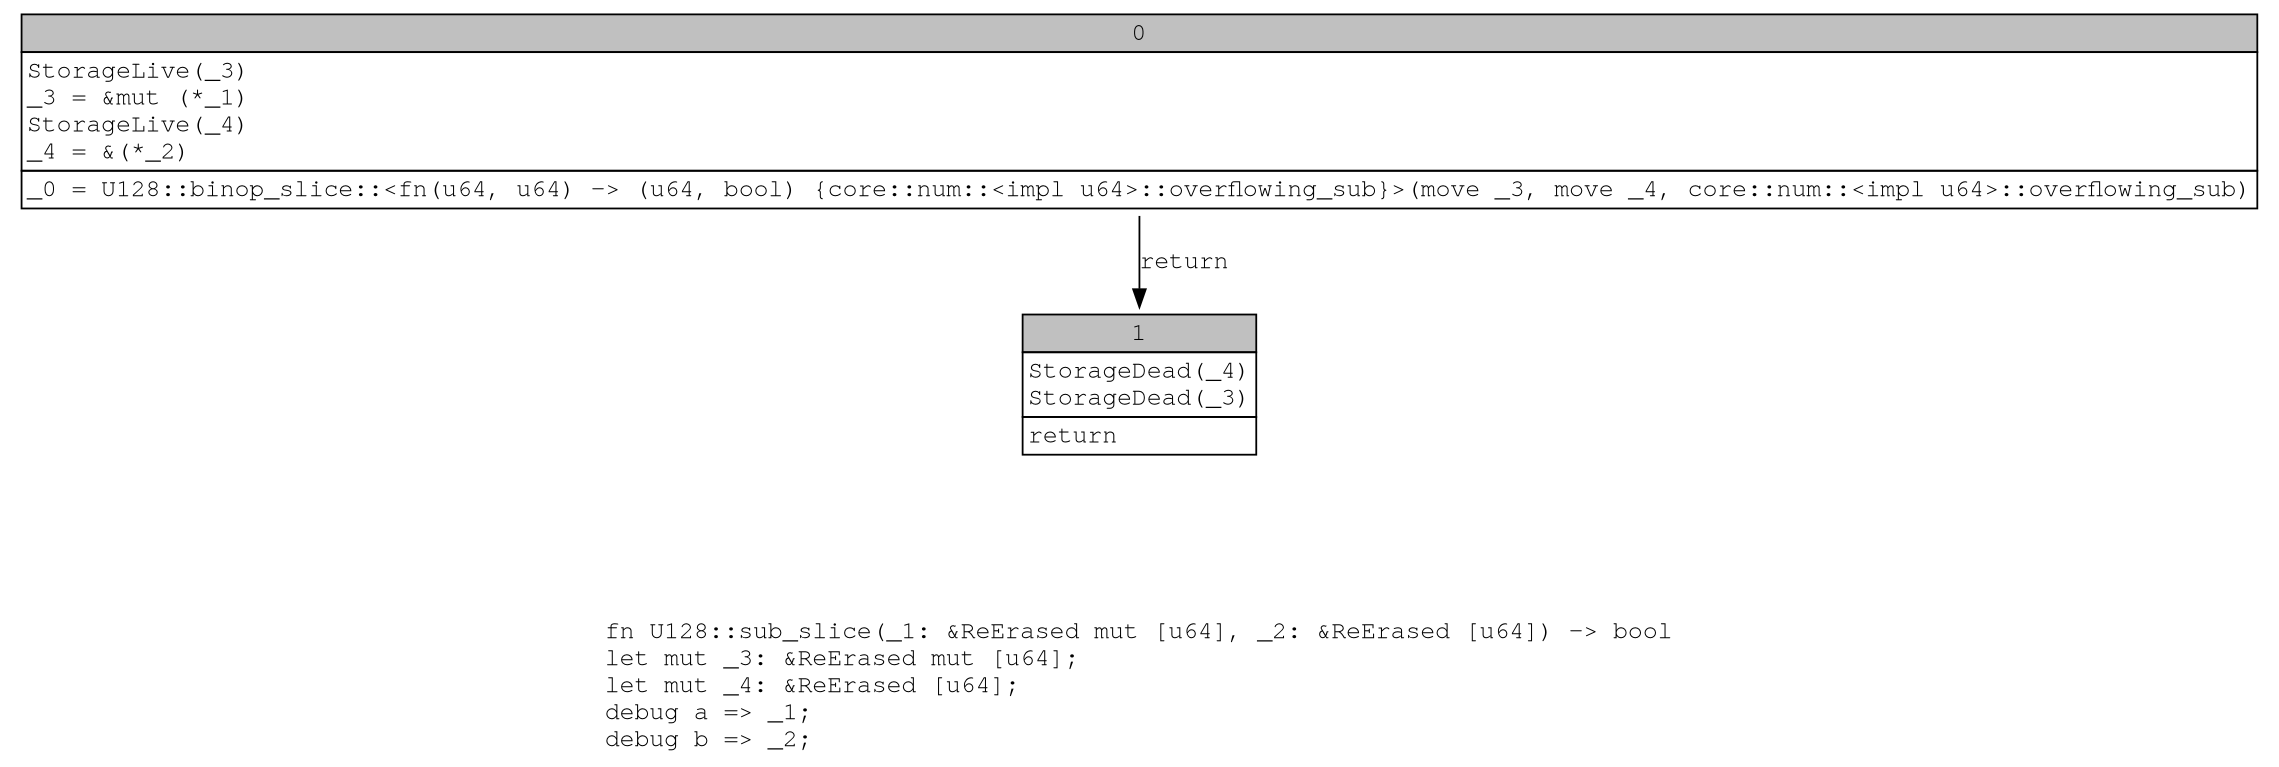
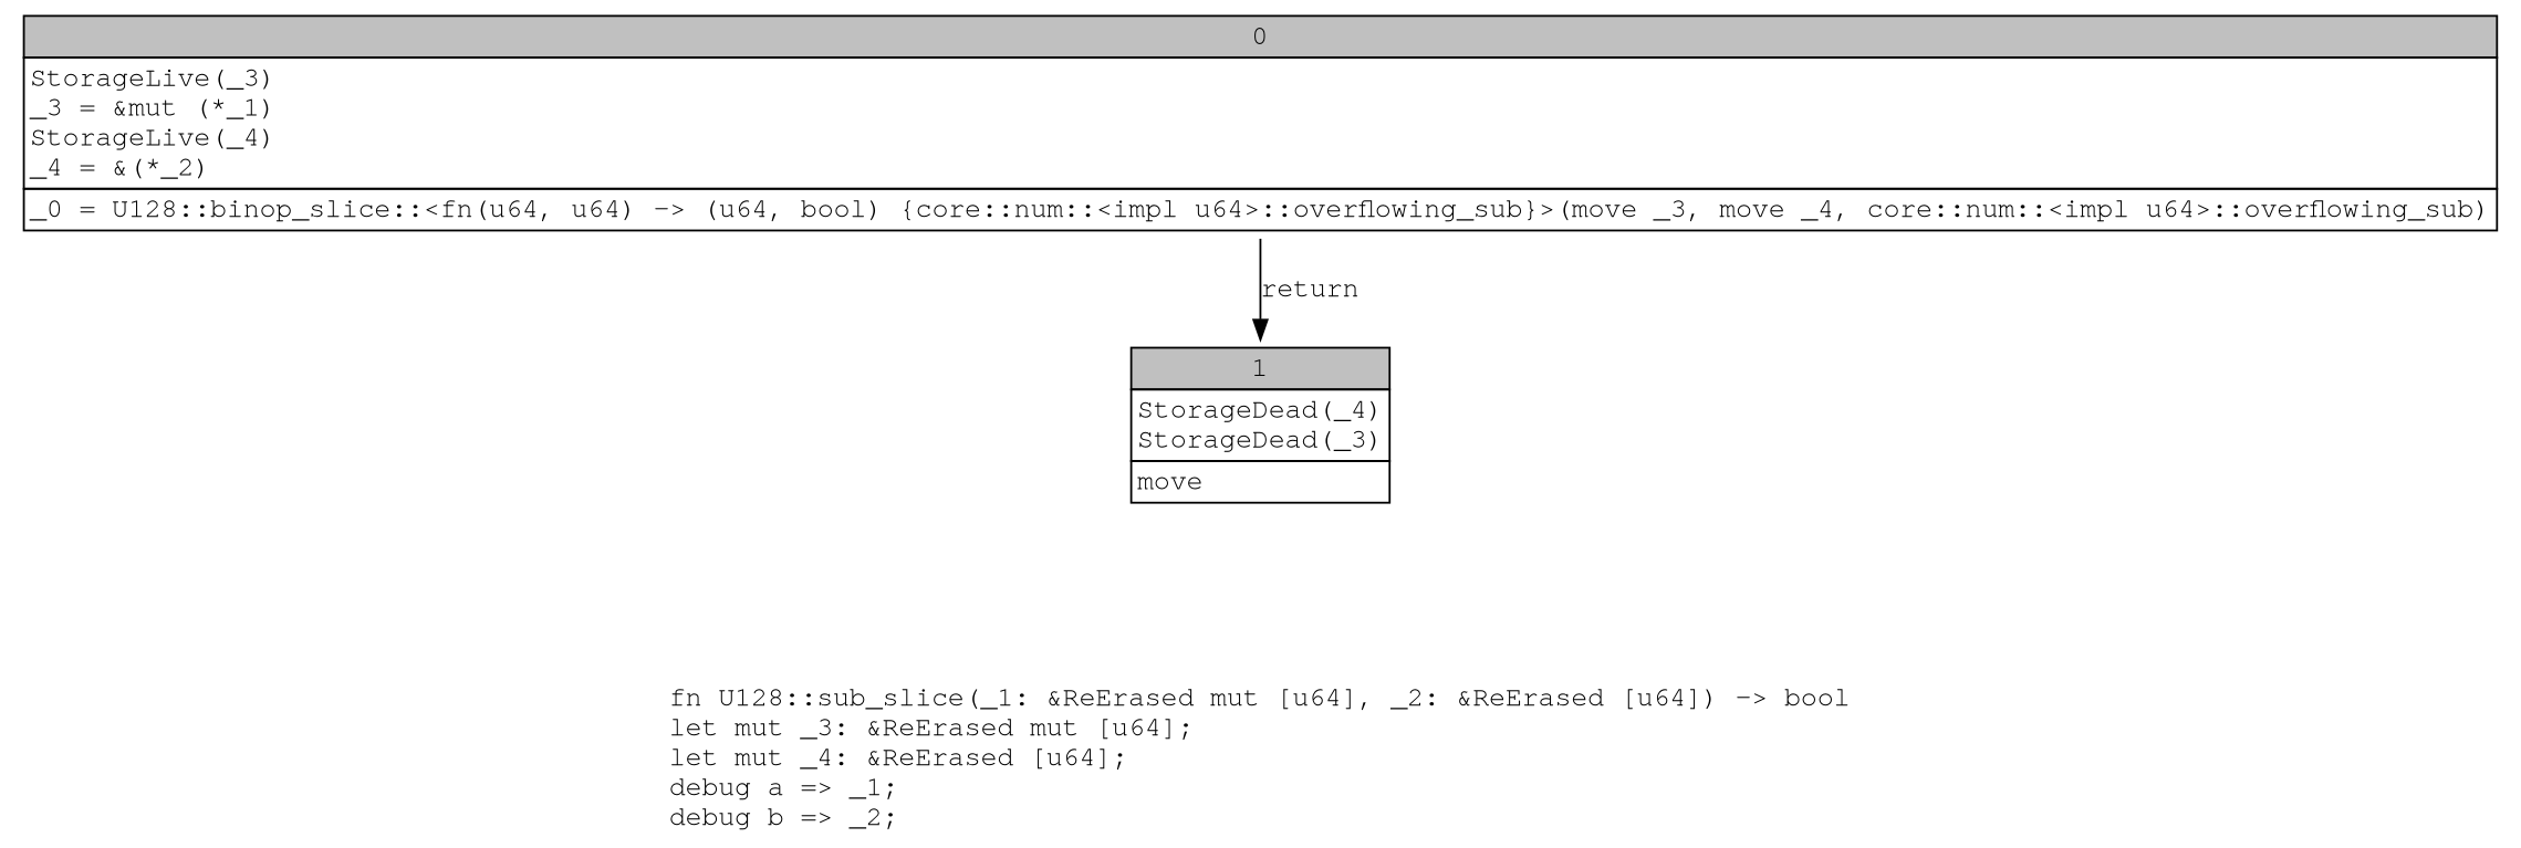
  digraph {
    fontname="Courier, monospace"
    label=<fn U128::sub_slice(_1: &amp;ReErased mut [u64], _2: &amp;ReErased [u64]) -&gt; bool<br align="left"/>let mut _3: &amp;ReErased mut [u64];<br align="left"/>let mut _4: &amp;ReErased [u64];<br align="left"/>debug a =&gt; _1;<br align="left"/>debug b =&gt; _2;<br align="left"/>>
    node [fontname="Courier, monospace" shape=none]
    n1 [label=<<table border="0" cellborder="1" cellspacing="0"><tr><td bgcolor="gray" align="center" colspan="1">0</td></tr><tr><td align="left" balign="left">StorageLive(_3)<br/>_3 = &amp;mut (*_1)<br/>StorageLive(_4)<br/>_4 = &amp;(*_2)<br/></td></tr><tr><td align="left">_0 = U128::binop_slice::&lt;fn(u64, u64) -&gt; (u64, bool) {core::num::&lt;impl u64&gt;::overflowing_sub}&gt;(move _3, move _4, core::num::&lt;impl u64&gt;::overflowing_sub)</td></tr></table>>]
-   n2 [label=<<table border="0" cellborder="1" cellspacing="0"><tr><td bgcolor="gray" align="center" colspan="1">1</td></tr><tr><td align="left" balign="left">StorageDead(_4)<br/>StorageDead(_3)<br/></td></tr><tr><td align="left">return</td></tr></table>>]
+   n2 [label=<<table border="0" cellborder="1" cellspacing="0"><tr><td bgcolor="gray" align="center" colspan="1">1</td></tr><tr><td align="left" balign="left">StorageDead(_4)<br/>StorageDead(_3)<br/></td></tr><tr><td align="left">move</td></tr></table>>]
    n1 -> n2 [fontname="Courier, monospace" label=return]
  }
